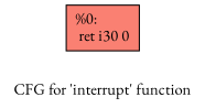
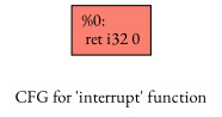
  digraph {
    label="CFG for 'interrupt' function"
    fontname="EB Garamond"
-   n1 [label="{%0:\l  ret i30 0\l}" shape=record style=filled fillcolor=salmon color=black fontname="EB Garamond"]
+   n1 [label="{%0:\l  ret i32 0\l}" shape=record style=filled fillcolor=salmon color=black fontname="EB Garamond"]
  }
